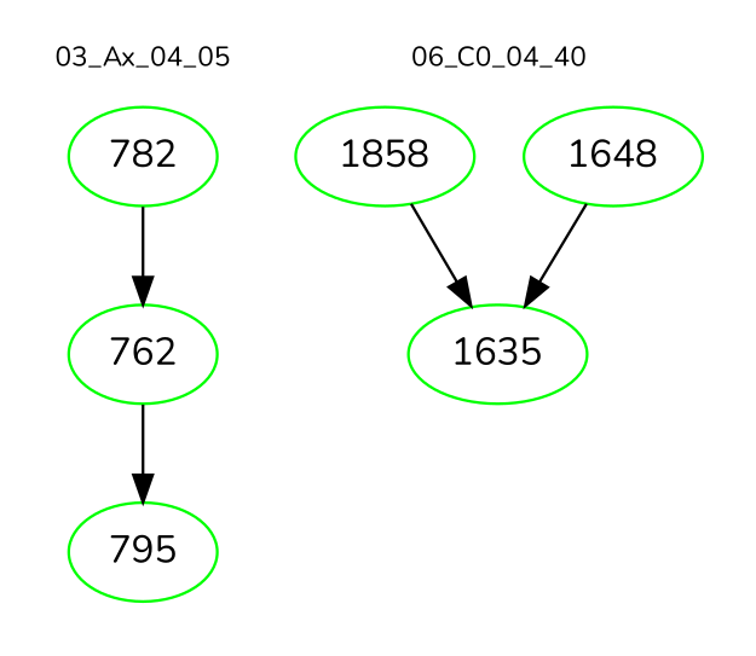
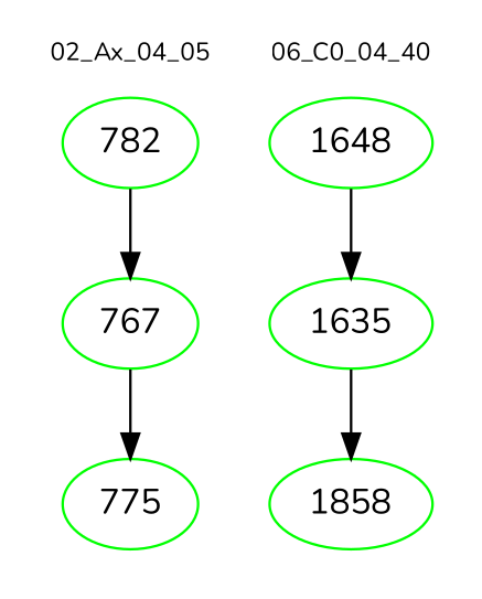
  digraph {
    fontname=Nunito
    node [color=green fontname=Nunito]
    edge [color=black fontname=Nunito]
    n1 [label=782]
-   n2 [label=762]
-   n3 [label=795]
+   n2 [label=767]
+   n3 [label=775]
    n4 [label=1648]
    n5 [label=1635]
    n6 [label=1858]
    subgraph cluster_1 {
      color=white
      fontsize=10
-     label="03_Ax_04_05"
+     label="02_Ax_04_05"
      n1
      n2
      n3
    }
    subgraph cluster_2 {
      color=white
      fontsize=10
      label="06_C0_04_40"
      n4
      n5
      n6
    }
    n1 -> n2
    n2 -> n3
    n4 -> n5
-   n6 -> n5
+   n5 -> n6
  }
